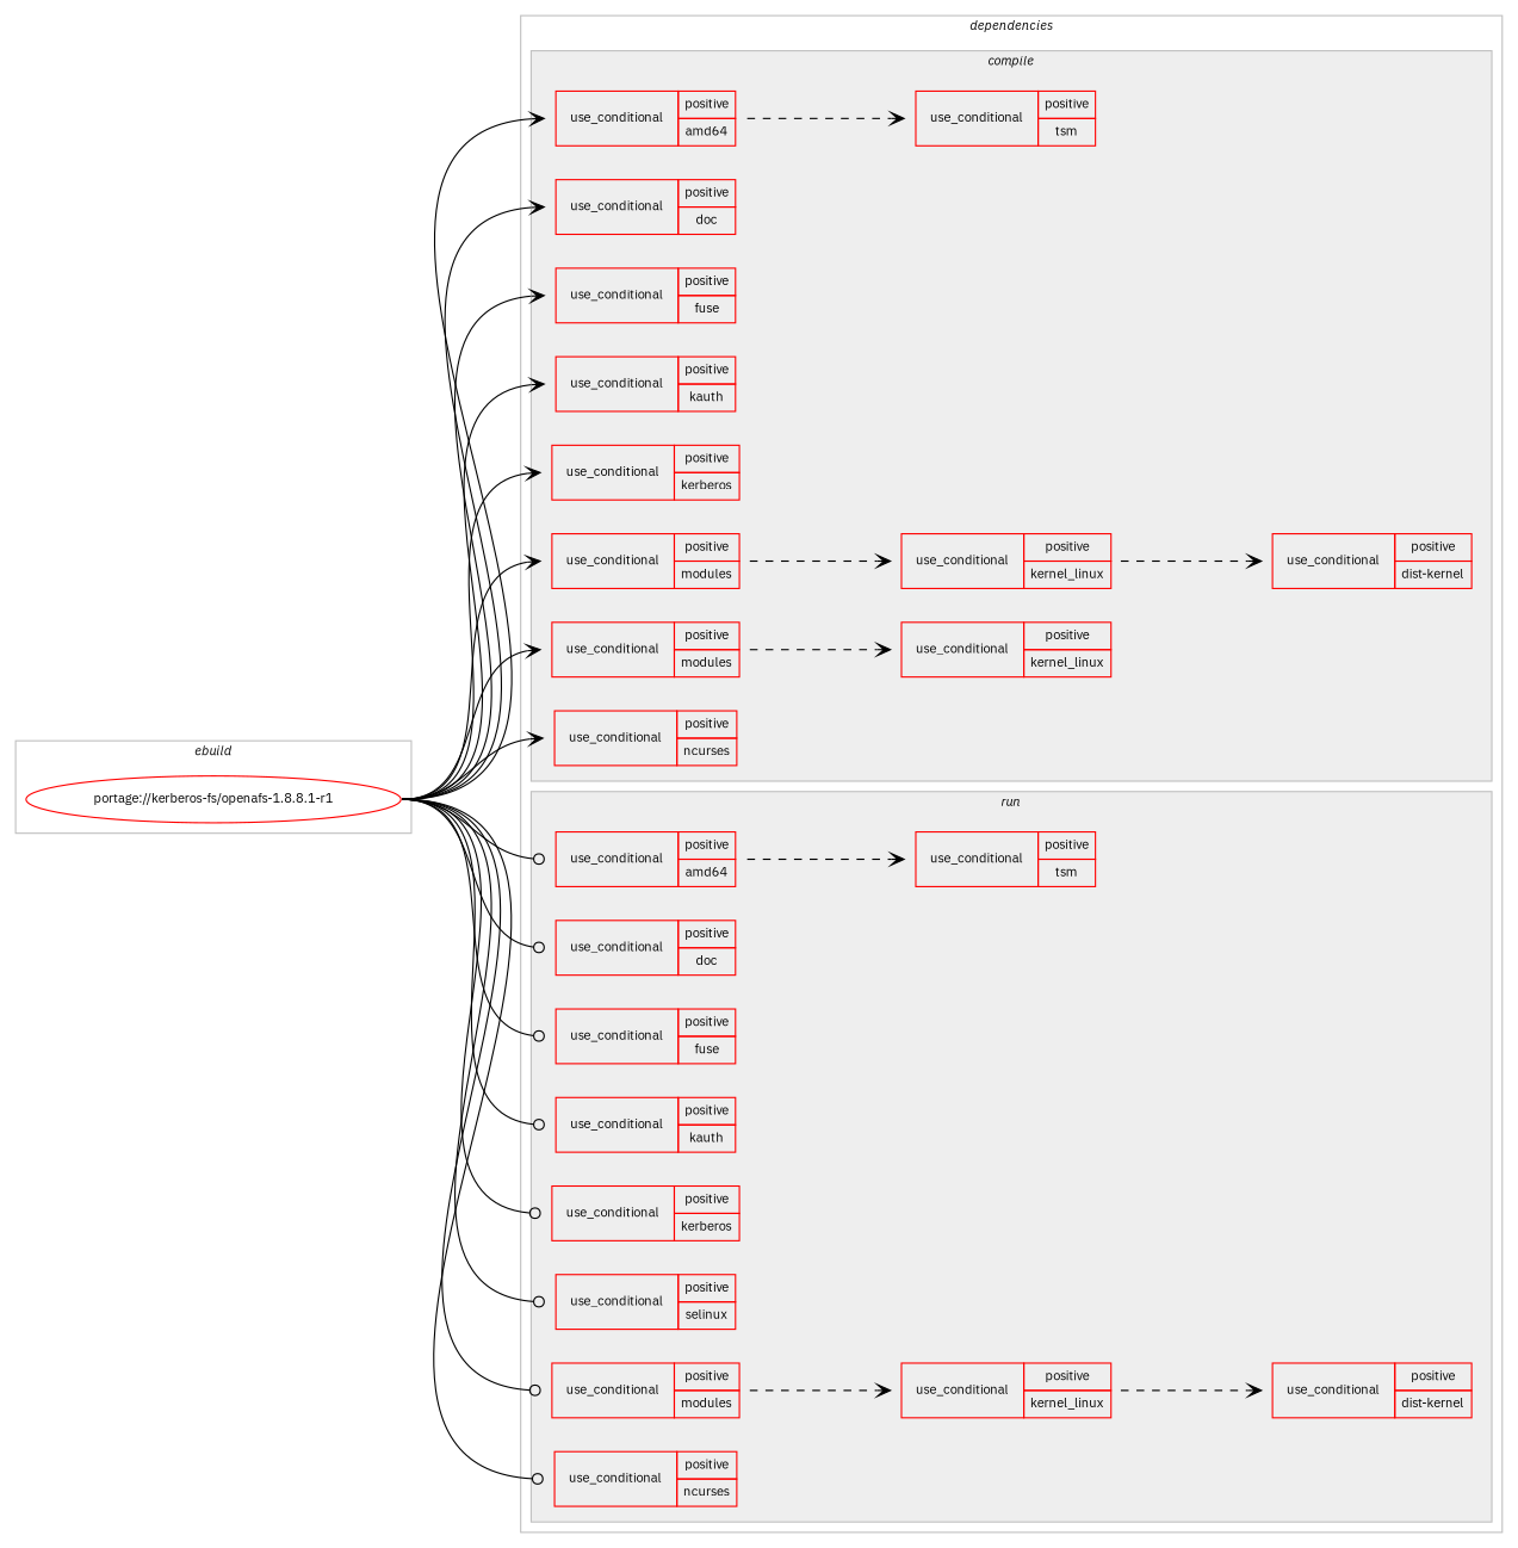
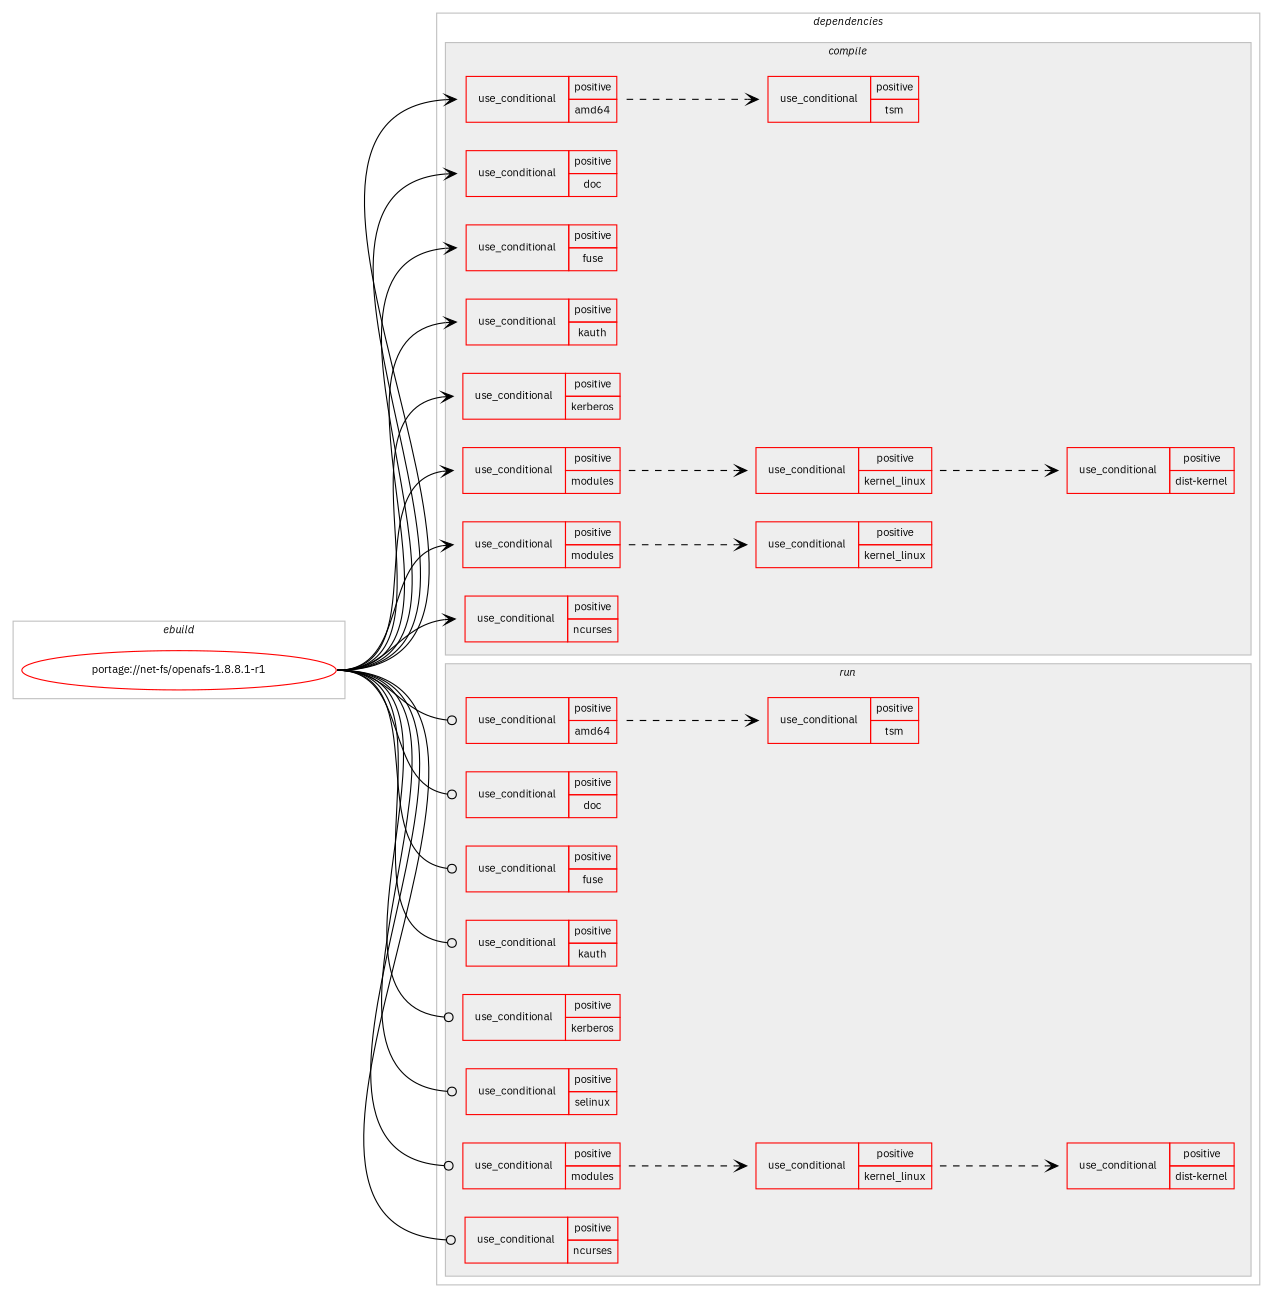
  digraph {
    compound=true
    concentrate=true
    fontname="IBM Plex Sans"
    fontsize=10
    newrank=true
    rankdir=LR
    ranksep=1.5
    node [color=red fontname="IBM Plex Sans" fontsize=10 shape=none]
    edge [arrowhead=vee headport=w style=solid tailport=e weight=20 fontname="IBM Plex Sans"]
-   n1 [label="portage://kerberos-fs/openafs-1.8.8.1-r1" width=4 shape=""]
+   n1 [label="portage://net-fs/openafs-1.8.8.1-r1" width=4 shape=""]
    n2 [label=<<TABLE BORDER="0" CELLBORDER="1" CELLSPACING="0" CELLPADDING="4"><TR><TD ROWSPAN="3" CELLPADDING="10">use_conditional</TD></TR><TR><TD>positive</TD></TR><TR><TD>tsm</TD></TR></TABLE>>]
    n3 [label=<<TABLE BORDER="0" CELLBORDER="1" CELLSPACING="0" CELLPADDING="4"><TR><TD ROWSPAN="3" CELLPADDING="10">use_conditional</TD></TR><TR><TD>positive</TD></TR><TR><TD>amd64</TD></TR></TABLE>>]
    n4 [label=<<TABLE BORDER="0" CELLBORDER="1" CELLSPACING="0" CELLPADDING="4"><TR><TD ROWSPAN="3" CELLPADDING="10">use_conditional</TD></TR><TR><TD>positive</TD></TR><TR><TD>doc</TD></TR></TABLE>>]
    n5 [label=<<TABLE BORDER="0" CELLBORDER="1" CELLSPACING="0" CELLPADDING="4"><TR><TD ROWSPAN="3" CELLPADDING="10">use_conditional</TD></TR><TR><TD>positive</TD></TR><TR><TD>fuse</TD></TR></TABLE>>]
    n6 [label=<<TABLE BORDER="0" CELLBORDER="1" CELLSPACING="0" CELLPADDING="4"><TR><TD ROWSPAN="3" CELLPADDING="10">use_conditional</TD></TR><TR><TD>positive</TD></TR><TR><TD>kauth</TD></TR></TABLE>>]
    n7 [label=<<TABLE BORDER="0" CELLBORDER="1" CELLSPACING="0" CELLPADDING="4"><TR><TD ROWSPAN="3" CELLPADDING="10">use_conditional</TD></TR><TR><TD>positive</TD></TR><TR><TD>kerberos</TD></TR></TABLE>>]
    n8 [label=<<TABLE BORDER="0" CELLBORDER="1" CELLSPACING="0" CELLPADDING="4"><TR><TD ROWSPAN="3" CELLPADDING="10">use_conditional</TD></TR><TR><TD>positive</TD></TR><TR><TD>dist-kernel</TD></TR></TABLE>>]
    n9 [label=<<TABLE BORDER="0" CELLBORDER="1" CELLSPACING="0" CELLPADDING="4"><TR><TD ROWSPAN="3" CELLPADDING="10">use_conditional</TD></TR><TR><TD>positive</TD></TR><TR><TD>kernel_linux</TD></TR></TABLE>>]
    n10 [label=<<TABLE BORDER="0" CELLBORDER="1" CELLSPACING="0" CELLPADDING="4"><TR><TD ROWSPAN="3" CELLPADDING="10">use_conditional</TD></TR><TR><TD>positive</TD></TR><TR><TD>modules</TD></TR></TABLE>>]
    n11 [label=<<TABLE BORDER="0" CELLBORDER="1" CELLSPACING="0" CELLPADDING="4"><TR><TD ROWSPAN="3" CELLPADDING="10">use_conditional</TD></TR><TR><TD>positive</TD></TR><TR><TD>kernel_linux</TD></TR></TABLE>>]
    n12 [label=<<TABLE BORDER="0" CELLBORDER="1" CELLSPACING="0" CELLPADDING="4"><TR><TD ROWSPAN="3" CELLPADDING="10">use_conditional</TD></TR><TR><TD>positive</TD></TR><TR><TD>modules</TD></TR></TABLE>>]
    n13 [label=<<TABLE BORDER="0" CELLBORDER="1" CELLSPACING="0" CELLPADDING="4"><TR><TD ROWSPAN="3" CELLPADDING="10">use_conditional</TD></TR><TR><TD>positive</TD></TR><TR><TD>ncurses</TD></TR></TABLE>>]
    n14 [label=<<TABLE BORDER="0" CELLBORDER="1" CELLSPACING="0" CELLPADDING="4"><TR><TD ROWSPAN="3" CELLPADDING="10">use_conditional</TD></TR><TR><TD>positive</TD></TR><TR><TD>tsm</TD></TR></TABLE>>]
    n15 [label=<<TABLE BORDER="0" CELLBORDER="1" CELLSPACING="0" CELLPADDING="4"><TR><TD ROWSPAN="3" CELLPADDING="10">use_conditional</TD></TR><TR><TD>positive</TD></TR><TR><TD>amd64</TD></TR></TABLE>>]
    n16 [label=<<TABLE BORDER="0" CELLBORDER="1" CELLSPACING="0" CELLPADDING="4"><TR><TD ROWSPAN="3" CELLPADDING="10">use_conditional</TD></TR><TR><TD>positive</TD></TR><TR><TD>doc</TD></TR></TABLE>>]
    n17 [label=<<TABLE BORDER="0" CELLBORDER="1" CELLSPACING="0" CELLPADDING="4"><TR><TD ROWSPAN="3" CELLPADDING="10">use_conditional</TD></TR><TR><TD>positive</TD></TR><TR><TD>fuse</TD></TR></TABLE>>]
    n18 [label=<<TABLE BORDER="0" CELLBORDER="1" CELLSPACING="0" CELLPADDING="4"><TR><TD ROWSPAN="3" CELLPADDING="10">use_conditional</TD></TR><TR><TD>positive</TD></TR><TR><TD>kauth</TD></TR></TABLE>>]
    n19 [label=<<TABLE BORDER="0" CELLBORDER="1" CELLSPACING="0" CELLPADDING="4"><TR><TD ROWSPAN="3" CELLPADDING="10">use_conditional</TD></TR><TR><TD>positive</TD></TR><TR><TD>kerberos</TD></TR></TABLE>>]
    n20 [label=<<TABLE BORDER="0" CELLBORDER="1" CELLSPACING="0" CELLPADDING="4"><TR><TD ROWSPAN="3" CELLPADDING="10">use_conditional</TD></TR><TR><TD>positive</TD></TR><TR><TD>selinux</TD></TR></TABLE>>]
    n21 [label=<<TABLE BORDER="0" CELLBORDER="1" CELLSPACING="0" CELLPADDING="4"><TR><TD ROWSPAN="3" CELLPADDING="10">use_conditional</TD></TR><TR><TD>positive</TD></TR><TR><TD>dist-kernel</TD></TR></TABLE>>]
    n22 [label=<<TABLE BORDER="0" CELLBORDER="1" CELLSPACING="0" CELLPADDING="4"><TR><TD ROWSPAN="3" CELLPADDING="10">use_conditional</TD></TR><TR><TD>positive</TD></TR><TR><TD>kernel_linux</TD></TR></TABLE>>]
    n23 [label=<<TABLE BORDER="0" CELLBORDER="1" CELLSPACING="0" CELLPADDING="4"><TR><TD ROWSPAN="3" CELLPADDING="10">use_conditional</TD></TR><TR><TD>positive</TD></TR><TR><TD>modules</TD></TR></TABLE>>]
    n24 [label=<<TABLE BORDER="0" CELLBORDER="1" CELLSPACING="0" CELLPADDING="4"><TR><TD ROWSPAN="3" CELLPADDING="10">use_conditional</TD></TR><TR><TD>positive</TD></TR><TR><TD>ncurses</TD></TR></TABLE>>]
    subgraph cluster_1 {
      color=gray
      label=<<i>ebuild</i>>
      rank=same
      n1
    }
    subgraph cluster_2 {
      color=gray
      label=<<i>dependencies</i>>
      subgraph cluster_3 {
        color=gray
        fillcolor="#eeeeee"
        label=<<i>compile</i>>
        style=filled
        subgraph sub_4 {
          color=gray
          fillcolor="#eeeeee"
          label=<<i>compile</i>>
          style=filled
          n3
          subgraph sub_5 {
            color=gray
            fillcolor="#eeeeee"
            label=<<i>compile</i>>
            style=filled
            n2
          }
        }
        subgraph sub_6 {
          color=gray
          fillcolor="#eeeeee"
          label=<<i>compile</i>>
          style=filled
          n4
        }
        subgraph sub_7 {
          color=gray
          fillcolor="#eeeeee"
          label=<<i>compile</i>>
          style=filled
          n5
        }
        subgraph sub_8 {
          color=gray
          fillcolor="#eeeeee"
          label=<<i>compile</i>>
          style=filled
          n6
        }
        subgraph sub_9 {
          color=gray
          fillcolor="#eeeeee"
          label=<<i>compile</i>>
          style=filled
          n7
        }
        subgraph sub_10 {
          color=gray
          fillcolor="#eeeeee"
          label=<<i>compile</i>>
          style=filled
          n10
          subgraph sub_11 {
            color=gray
            fillcolor="#eeeeee"
            label=<<i>compile</i>>
            style=filled
            n9
            subgraph sub_12 {
              color=gray
              fillcolor="#eeeeee"
              label=<<i>compile</i>>
              style=filled
              n8
            }
          }
        }
        subgraph sub_13 {
          color=gray
          fillcolor="#eeeeee"
          label=<<i>compile</i>>
          style=filled
          n12
          subgraph sub_14 {
            color=gray
            fillcolor="#eeeeee"
            label=<<i>compile</i>>
            style=filled
            n11
          }
        }
        subgraph sub_15 {
          color=gray
          fillcolor="#eeeeee"
          label=<<i>compile</i>>
          style=filled
          n13
        }
      }
      subgraph cluster_16 {
        color=gray
        fillcolor="#eeeeee"
        label=<<i>compile and run</i>>
        style=filled
      }
      subgraph cluster_17 {
        color=gray
        fillcolor="#eeeeee"
        label=<<i>run</i>>
        style=filled
        subgraph sub_18 {
          color=gray
          fillcolor="#eeeeee"
          label=<<i>run</i>>
          style=filled
          n15
          subgraph sub_19 {
            color=gray
            fillcolor="#eeeeee"
            label=<<i>run</i>>
            style=filled
            n14
          }
        }
        subgraph sub_20 {
          color=gray
          fillcolor="#eeeeee"
          label=<<i>run</i>>
          style=filled
          n16
        }
        subgraph sub_21 {
          color=gray
          fillcolor="#eeeeee"
          label=<<i>run</i>>
          style=filled
          n17
        }
        subgraph sub_22 {
          color=gray
          fillcolor="#eeeeee"
          label=<<i>run</i>>
          style=filled
          n18
        }
        subgraph sub_23 {
          color=gray
          fillcolor="#eeeeee"
          label=<<i>run</i>>
          style=filled
          n19
        }
        subgraph sub_24 {
          color=gray
          fillcolor="#eeeeee"
          label=<<i>run</i>>
          style=filled
          n20
        }
        subgraph sub_25 {
          color=gray
          fillcolor="#eeeeee"
          label=<<i>run</i>>
          style=filled
          n23
          subgraph sub_26 {
            color=gray
            fillcolor="#eeeeee"
            label=<<i>run</i>>
            style=filled
            n22
            subgraph sub_27 {
              color=gray
              fillcolor="#eeeeee"
              label=<<i>run</i>>
              style=filled
              n21
            }
          }
        }
        subgraph sub_28 {
          color=gray
          fillcolor="#eeeeee"
          label=<<i>run</i>>
          style=filled
          n24
        }
      }
    }
    subgraph cluster_29 {
      color=gray
      label=<<i>candidates</i>>
      rank=same
    }
    n1 -> n3
    n1 -> n4
    n1 -> n5
    n1 -> n6
    n1 -> n7
    n1 -> n10
    n1 -> n12
    n1 -> n13
    n1 -> n15 [arrowhead=odot]
    n1 -> n16 [arrowhead=odot]
    n1 -> n17 [arrowhead=odot]
    n1 -> n18 [arrowhead=odot]
    n1 -> n19 [arrowhead=odot]
    n1 -> n20 [arrowhead=odot]
    n1 -> n23 [arrowhead=odot]
    n1 -> n24 [arrowhead=odot]
    n3 -> n2 [style=dashed]
    n9 -> n8 [style=dashed]
    n10 -> n9 [style=dashed]
    n12 -> n11 [style=dashed]
    n15 -> n14 [style=dashed]
    n22 -> n21 [style=dashed]
    n23 -> n22 [style=dashed]
  }
